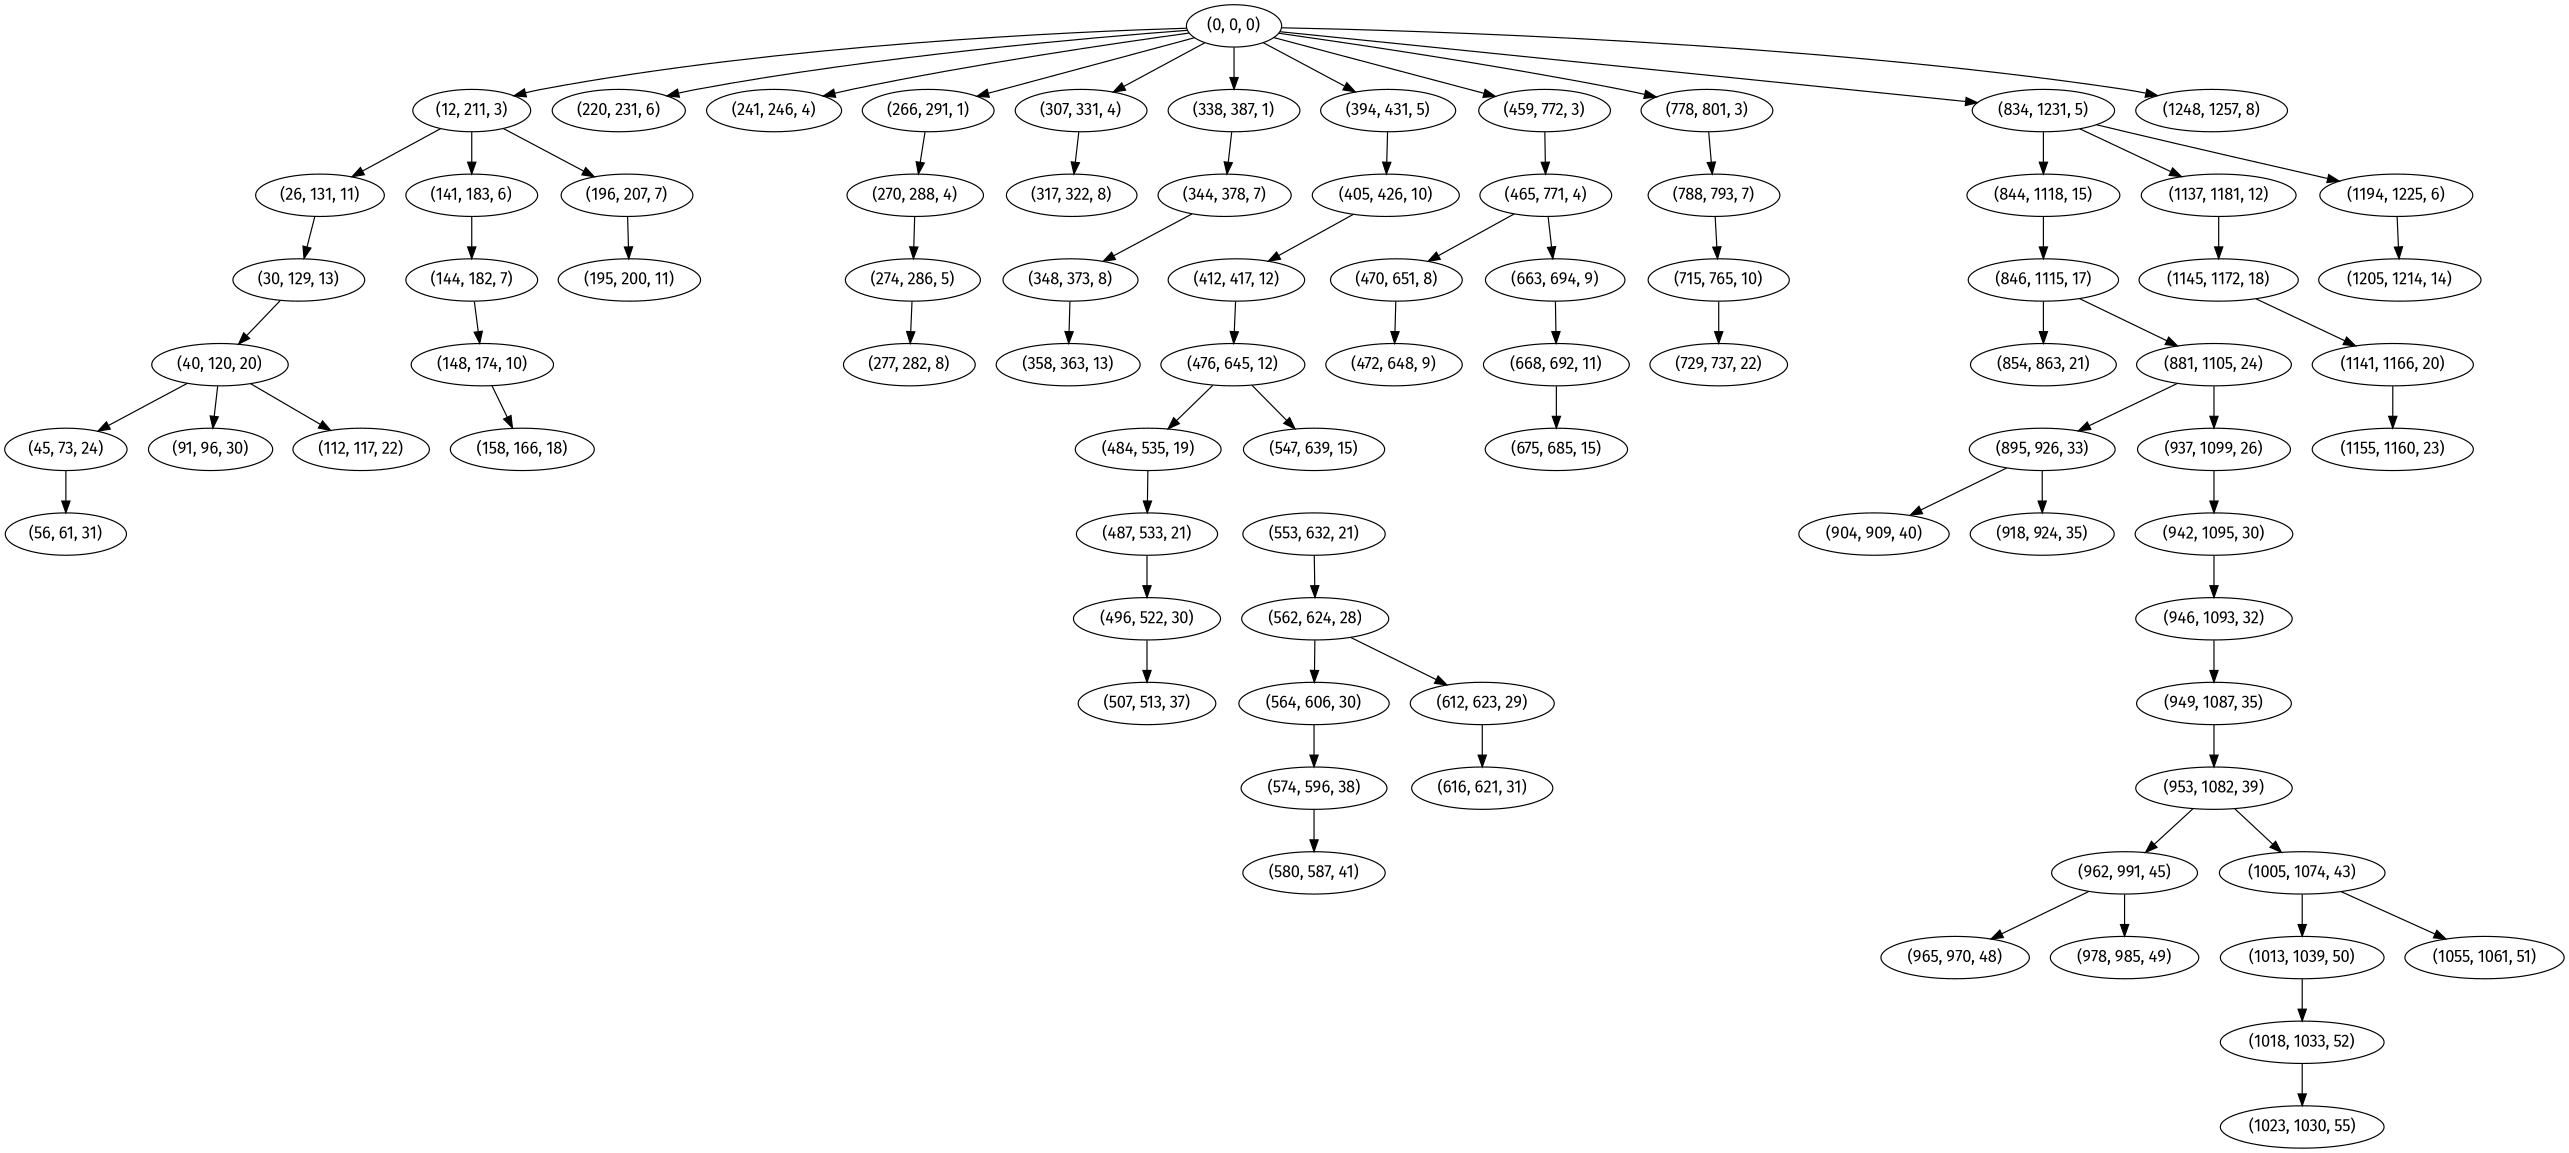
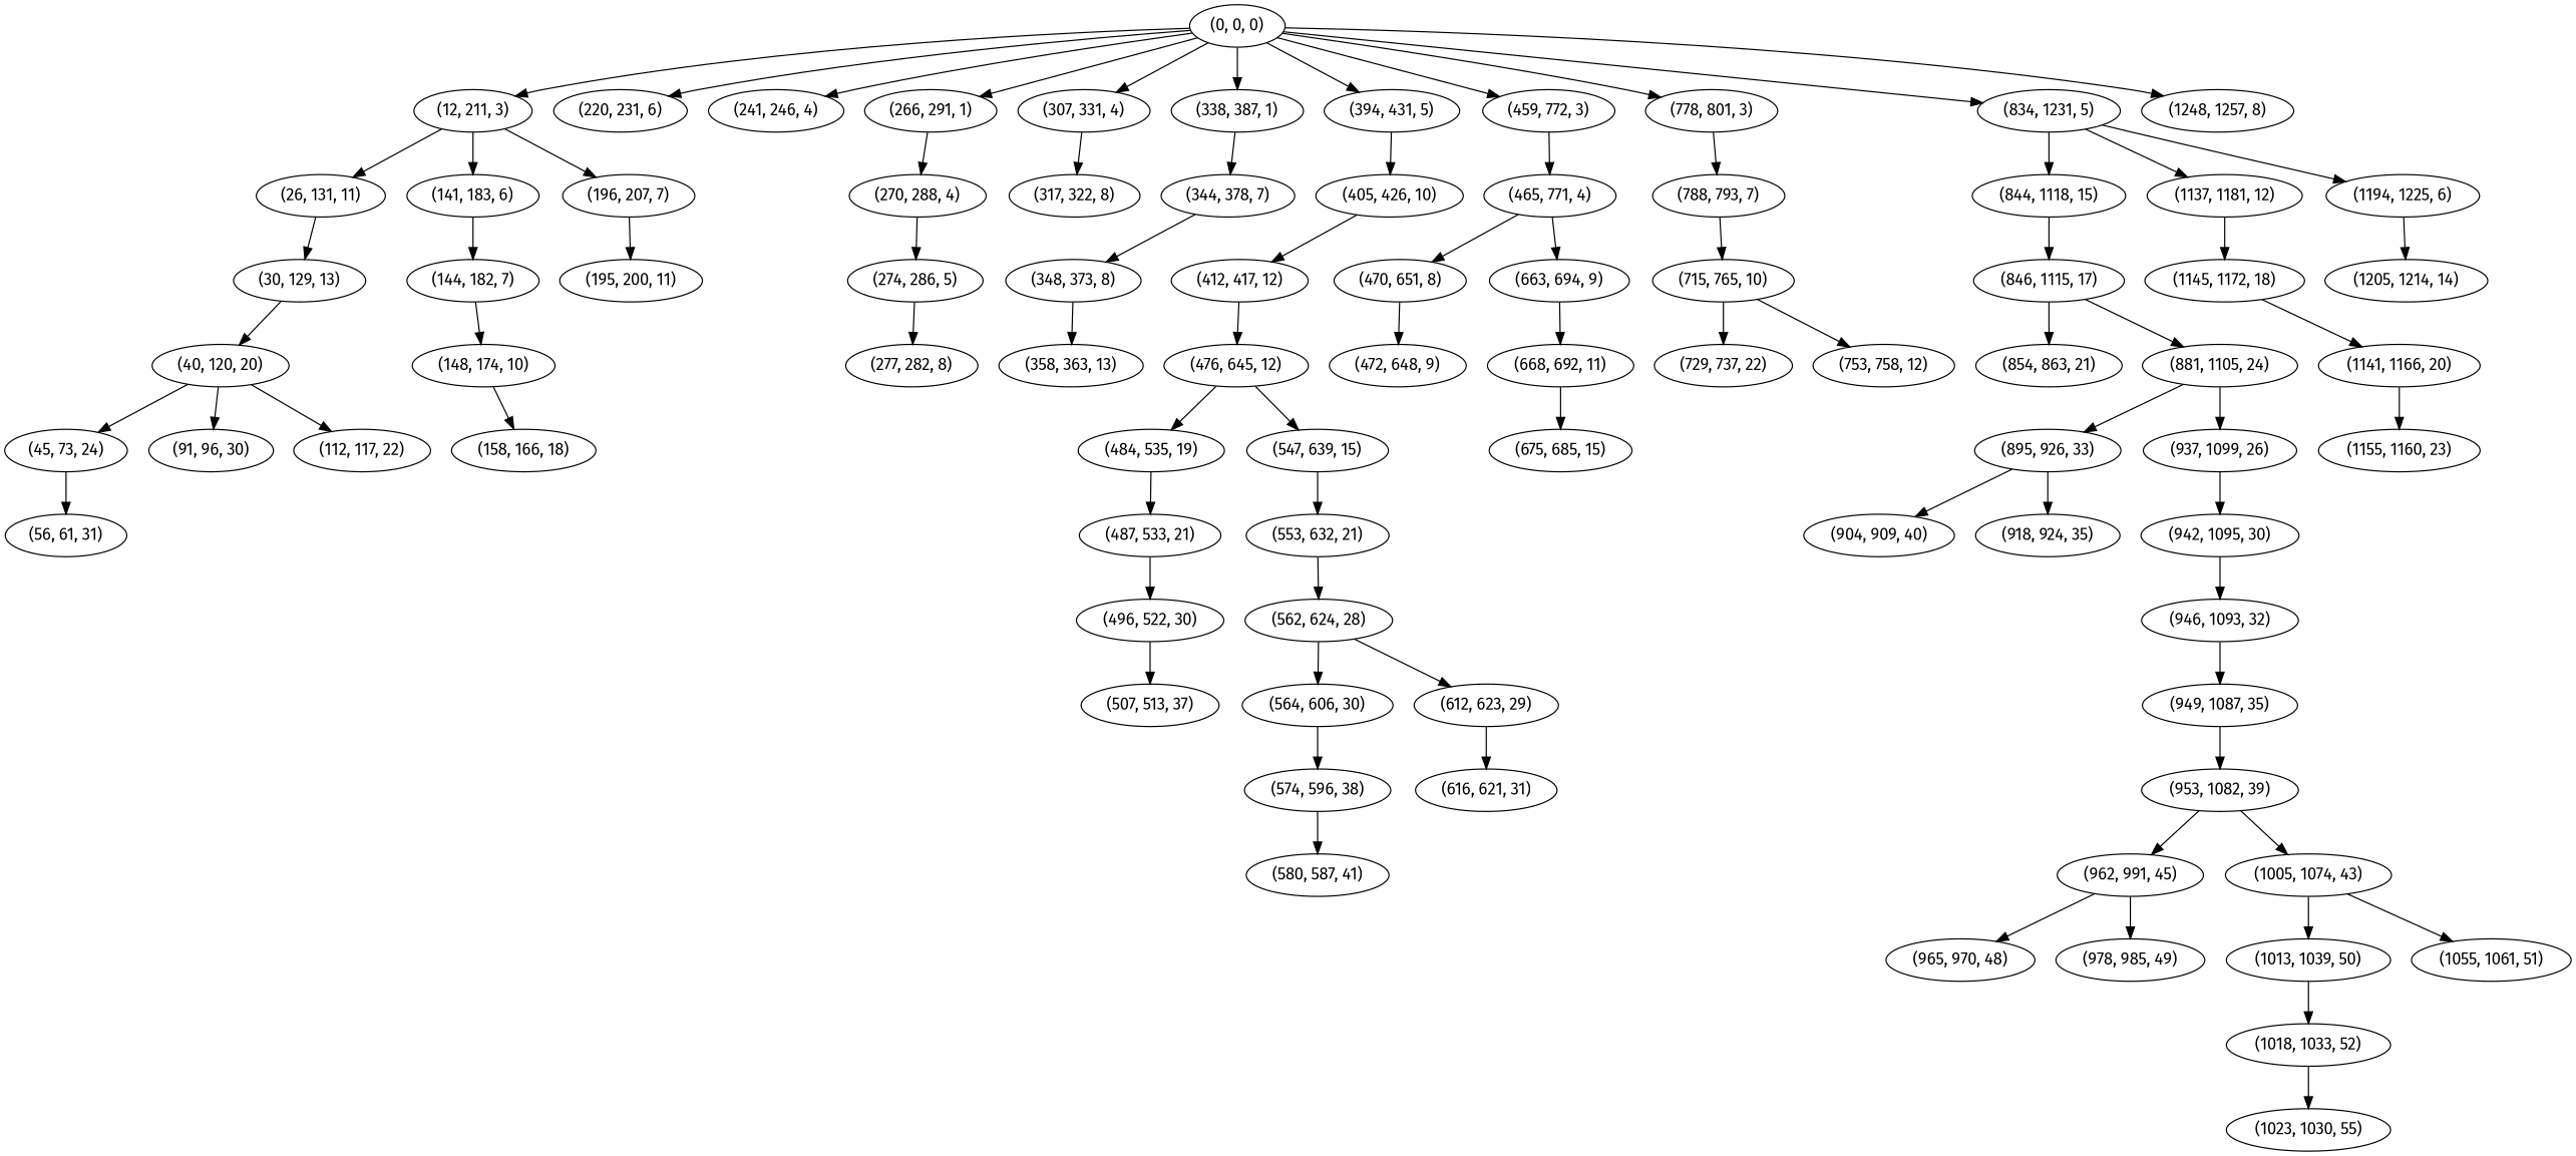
  digraph {
    fontname="Fira Sans"
    node [fontname="Fira Sans"]
    edge [fontname="Fira Sans"]
    "(0, 0, 0)"
    "(12, 211, 3)"
    "(220, 231, 6)"
    "(241, 246, 4)"
    "(266, 291, 1)"
    "(307, 331, 4)"
    "(338, 387, 1)"
    "(394, 431, 5)"
    "(459, 772, 3)"
    "(778, 801, 3)"
    "(834, 1231, 5)"
    "(1248, 1257, 8)"
    "(26, 131, 11)"
    "(141, 183, 6)"
    n15 [label="(196, 207, 7)"]
    "(270, 288, 4)"
    "(317, 322, 8)"
    "(344, 378, 7)"
    "(405, 426, 10)"
    "(465, 771, 4)"
    "(788, 793, 7)"
    "(844, 1118, 15)"
    "(1137, 1181, 12)"
    "(1194, 1225, 6)"
    "(30, 129, 13)"
    "(144, 182, 7)"
    "(195, 200, 11)"
    "(40, 120, 20)"
    "(45, 73, 24)"
    "(91, 96, 30)"
    "(112, 117, 22)"
    "(56, 61, 31)"
    "(148, 174, 10)"
    "(158, 166, 18)"
    "(274, 286, 5)"
    "(277, 282, 8)"
    "(348, 373, 8)"
    "(358, 363, 13)"
    "(412, 417, 12)"
    "(476, 645, 12)"
    "(470, 651, 8)"
    "(663, 694, 9)"
    "(472, 648, 9)"
    "(668, 692, 11)"
    "(715, 765, 10)"
    "(729, 737, 22)"
+   "(753, 758, 12)"
    "(484, 535, 19)"
    "(547, 639, 15)"
    "(487, 533, 21)"
    "(553, 632, 21)"
    "(496, 522, 30)"
    "(507, 513, 37)"
    "(562, 624, 28)"
    "(564, 606, 30)"
    "(612, 623, 29)"
    "(574, 596, 38)"
    "(616, 621, 31)"
    "(580, 587, 41)"
    "(675, 685, 15)"
    "(846, 1115, 17)"
    "(1145, 1172, 18)"
    "(1205, 1214, 14)"
    "(854, 863, 21)"
    "(881, 1105, 24)"
    "(895, 926, 33)"
    "(937, 1099, 26)"
    "(904, 909, 40)"
    "(918, 924, 35)"
    "(942, 1095, 30)"
    "(946, 1093, 32)"
    "(949, 1087, 35)"
    "(953, 1082, 39)"
    "(962, 991, 45)"
    "(1005, 1074, 43)"
    "(965, 970, 48)"
    "(978, 985, 49)"
    "(1013, 1039, 50)"
    "(1055, 1061, 51)"
    "(1018, 1033, 52)"
    "(1023, 1030, 55)"
    n82 [label="(1141, 1166, 20)"]
    "(1155, 1160, 23)"
    "(0, 0, 0)" -> "(12, 211, 3)"
    "(0, 0, 0)" -> "(220, 231, 6)"
    "(0, 0, 0)" -> "(241, 246, 4)"
    "(0, 0, 0)" -> "(266, 291, 1)"
    "(0, 0, 0)" -> "(307, 331, 4)"
    "(0, 0, 0)" -> "(338, 387, 1)"
    "(0, 0, 0)" -> "(394, 431, 5)"
    "(0, 0, 0)" -> "(459, 772, 3)"
    "(0, 0, 0)" -> "(778, 801, 3)"
    "(0, 0, 0)" -> "(834, 1231, 5)"
    "(0, 0, 0)" -> "(1248, 1257, 8)"
    "(12, 211, 3)" -> "(26, 131, 11)"
    "(12, 211, 3)" -> "(141, 183, 6)"
    "(12, 211, 3)" -> n15
    "(266, 291, 1)" -> "(270, 288, 4)"
    "(307, 331, 4)" -> "(317, 322, 8)"
    "(338, 387, 1)" -> "(344, 378, 7)"
    "(394, 431, 5)" -> "(405, 426, 10)"
    "(459, 772, 3)" -> "(465, 771, 4)"
    "(778, 801, 3)" -> "(788, 793, 7)"
    "(834, 1231, 5)" -> "(844, 1118, 15)"
    "(834, 1231, 5)" -> "(1137, 1181, 12)"
    "(834, 1231, 5)" -> "(1194, 1225, 6)"
    "(26, 131, 11)" -> "(30, 129, 13)"
    "(141, 183, 6)" -> "(144, 182, 7)"
    n15 -> "(195, 200, 11)"
    "(270, 288, 4)" -> "(274, 286, 5)"
    "(344, 378, 7)" -> "(348, 373, 8)"
    "(405, 426, 10)" -> "(412, 417, 12)"
    "(465, 771, 4)" -> "(470, 651, 8)"
    "(465, 771, 4)" -> "(663, 694, 9)"
    "(788, 793, 7)" -> "(715, 765, 10)"
    "(844, 1118, 15)" -> "(846, 1115, 17)"
    "(1137, 1181, 12)" -> "(1145, 1172, 18)"
    "(1194, 1225, 6)" -> "(1205, 1214, 14)"
    "(30, 129, 13)" -> "(40, 120, 20)"
    "(144, 182, 7)" -> "(148, 174, 10)"
    "(40, 120, 20)" -> "(45, 73, 24)"
    "(40, 120, 20)" -> "(91, 96, 30)"
    "(40, 120, 20)" -> "(112, 117, 22)"
    "(45, 73, 24)" -> "(56, 61, 31)"
    "(148, 174, 10)" -> "(158, 166, 18)"
    "(274, 286, 5)" -> "(277, 282, 8)"
    "(348, 373, 8)" -> "(358, 363, 13)"
    "(412, 417, 12)" -> "(476, 645, 12)"
    "(476, 645, 12)" -> "(484, 535, 19)"
    "(476, 645, 12)" -> "(547, 639, 15)"
    "(470, 651, 8)" -> "(472, 648, 9)"
    "(663, 694, 9)" -> "(668, 692, 11)"
    "(668, 692, 11)" -> "(675, 685, 15)"
    "(715, 765, 10)" -> "(729, 737, 22)"
+   "(715, 765, 10)" -> "(753, 758, 12)"
    "(484, 535, 19)" -> "(487, 533, 21)"
+   "(547, 639, 15)" -> "(553, 632, 21)"
    "(487, 533, 21)" -> "(496, 522, 30)"
    "(553, 632, 21)" -> "(562, 624, 28)"
    "(496, 522, 30)" -> "(507, 513, 37)"
    "(562, 624, 28)" -> "(564, 606, 30)"
    "(562, 624, 28)" -> "(612, 623, 29)"
    "(564, 606, 30)" -> "(574, 596, 38)"
    "(612, 623, 29)" -> "(616, 621, 31)"
    "(574, 596, 38)" -> "(580, 587, 41)"
    "(846, 1115, 17)" -> "(854, 863, 21)"
    "(846, 1115, 17)" -> "(881, 1105, 24)"
    "(1145, 1172, 18)" -> n82
    "(881, 1105, 24)" -> "(895, 926, 33)"
    "(881, 1105, 24)" -> "(937, 1099, 26)"
    "(895, 926, 33)" -> "(904, 909, 40)"
    "(895, 926, 33)" -> "(918, 924, 35)"
    "(937, 1099, 26)" -> "(942, 1095, 30)"
    "(942, 1095, 30)" -> "(946, 1093, 32)"
    "(946, 1093, 32)" -> "(949, 1087, 35)"
    "(949, 1087, 35)" -> "(953, 1082, 39)"
    "(953, 1082, 39)" -> "(962, 991, 45)"
    "(953, 1082, 39)" -> "(1005, 1074, 43)"
    "(962, 991, 45)" -> "(965, 970, 48)"
    "(962, 991, 45)" -> "(978, 985, 49)"
    "(1005, 1074, 43)" -> "(1013, 1039, 50)"
    "(1005, 1074, 43)" -> "(1055, 1061, 51)"
    "(1013, 1039, 50)" -> "(1018, 1033, 52)"
    "(1018, 1033, 52)" -> "(1023, 1030, 55)"
    n82 -> "(1155, 1160, 23)"
  }
